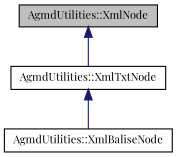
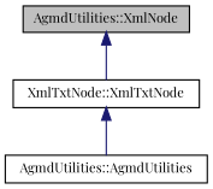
  digraph {
    fontname="Playfair Display"
    node [color=black fillcolor=white fontname="Playfair Display" fontsize=10 shape=record style=filled]
    edge [color=midnightblue dir=back fontname="Playfair Display" fontsize=10 labelfontname=Helvetica labelfontsize=10 style=solid]
    n1 [fillcolor=grey75 fontcolor=black height=0.2 label="AgmdUtilities::XmlNode" width=0.4]
-   n2 [height=0.2 label="AgmdUtilities::XmlTxtNode" width=0.4]
-   n3 [height=0.2 label="AgmdUtilities::XmlBaliseNode" width=0.4]
+   n2 [height=0.2 label="XmlTxtNode::XmlTxtNode" width=0.4]
+   n3 [height=0.2 label="AgmdUtilities::AgmdUtilities" width=0.4]
    n1 -> n2
    n2 -> n3
  }
